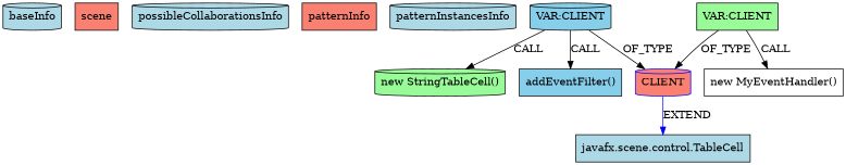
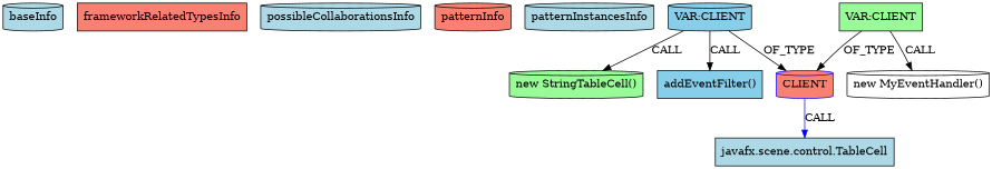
  digraph {
    node [fillcolor=lightblue shape=cylinder style=filled isFrameworkType=false]
    baseInfo [category=pattern graphId=4466 isAnonymous=false possibleRelation=false isFrameworkType=""]
-   frameworkRelatedTypesInfo [fillcolor=salmon shape=box label=scene isFrameworkType=""]
+   frameworkRelatedTypesInfo [fillcolor=salmon shape=box isFrameworkType=""]
    possibleCollaborationsInfo [isFrameworkType=""]
-   patternInfo [fillcolor=salmon frequency=2.0 patternRootClient=null shape=box isFrameworkType=""]
+   patternInfo [fillcolor=salmon frequency=2.0 patternRootClient=null isFrameworkType=""]
    patternInstancesInfo [0="greenua14-TicTacToeClient~/greenua14-TicTacToeClient/TicTacToeClient-master/src/sample/Controllers/CreateOrConnectToGameController.java~CreateOrConnectToGameController~2811" 1="greenua14-TicTacToeClient~/greenua14-TicTacToeClient/TicTacToeClient-master/src/sample/Controllers/CreateOrConnectToGameController.java~void initialize(java.net.URL,java.util.ResourceBundle)~2815" isFrameworkType=""]
    n6 [fillcolor=palegreen label="new StringTableCell()" vertexType=CONSTRUCTOR_CALL]
    n7 [fillcolor=skyblue label="VAR:CLIENT" vertexType=VARIABLE_EXPRESION]
    n8 [fillcolor=skyblue label="addEventFilter()" shape=box vertexType=INSIDE_CALL]
    n9 [color=blue fillcolor=salmon label=CLIENT vertexType=REFERENCE_CLIENT_CLASS_DECLARATION]
    n10 [label="javafx.scene.control.TableCell" shape=box vertexType=FRAMEWORK_CLASS_TYPE]
    n11 [fillcolor=palegreen label="VAR:CLIENT" shape=box vertexType=VARIABLE_EXPRESION]
-   n12 [fillcolor=white label="new MyEventHandler()" shape=box vertexType=CONSTRUCTOR_CALL]
+   n12 [fillcolor=white label="new MyEventHandler()" vertexType=CONSTRUCTOR_CALL]
    n7 -> n6 [label=CALL]
    n7 -> n8 [label=CALL]
    n7 -> n9 [label=OF_TYPE]
-   n9 -> n10 [color=blue label=EXTEND]
+   n9 -> n10 [color=blue label=CALL]
    n11 -> n9 [label=OF_TYPE]
    n11 -> n12 [label=CALL]
  }
